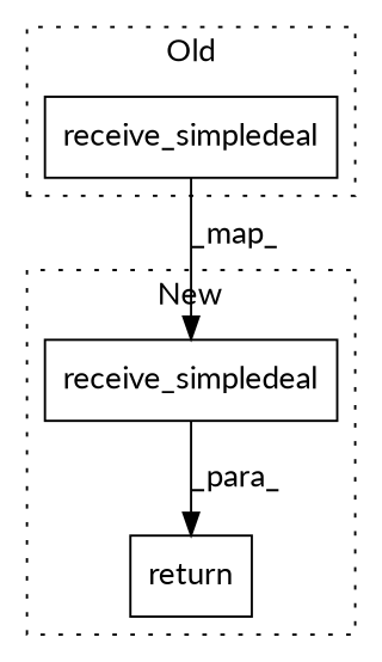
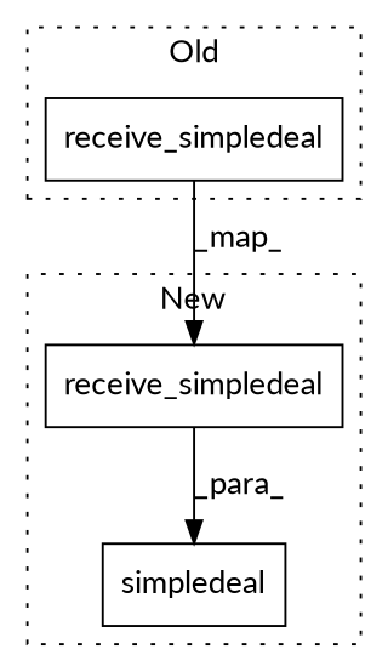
  digraph {
    fontname=Lato
    node [a=32 l="19,1" shape=box fontname=Lato]
    edge [fontname=Lato]
    n1 [label=receive_simpledeal s="22733,22845"]
-   n2 [a=41 l=7 label=return s=22721]
+   n2 [a=41 l=7 label=simpledeal s=22721]
    n3 [label=receive_simpledeal s="22667,22760"]
    subgraph cluster_1 {
      label=New
      style=dotted
      n1
      n2
    }
    subgraph cluster_2 {
      label=Old
      style=dotted
      n3
    }
    n1 -> n2 [label=_para_]
    n3 -> n1 [label=_map_]
  }
